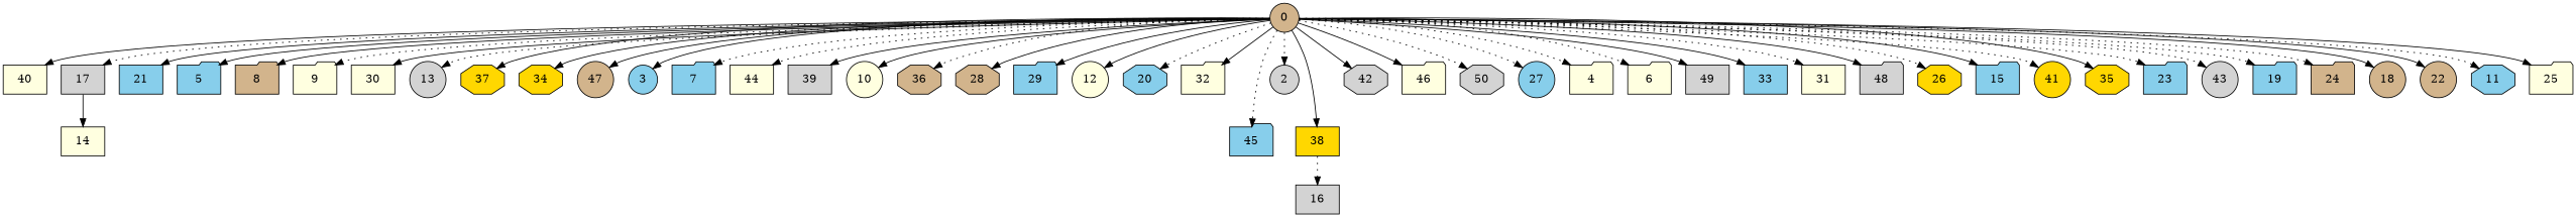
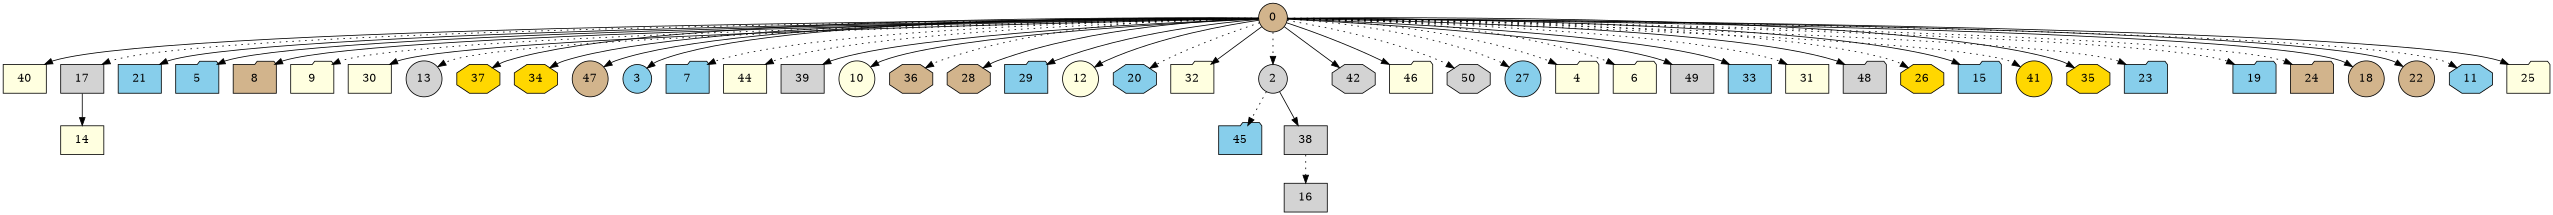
  digraph {
    node [fillcolor=lightyellow shape=folder style=filled]
    edge [style=solid]
    0 [fillcolor=tan shape=circle]
    n2 [label="40\n" shape=box]
    n3 [fillcolor=skyblue label="45\n"]
    n4 [fillcolor=skyblue label="21\n" shape=box]
    n5 [fillcolor=skyblue label="5\n"]
    n6 [fillcolor=tan label="8\n"]
    n7 [label="9\n"]
    n8 [label="30\n" shape=box]
    n9 [fillcolor=lightgrey label="13\n" shape=circle]
    n10 [fillcolor=gold label="37\n" shape=octagon]
    n11 [fillcolor=gold label="34\n" shape=octagon]
    n12 [fillcolor=tan label="47\n" shape=circle]
    n13 [fillcolor=skyblue label="3\n" shape=circle]
    n14 [fillcolor=skyblue label="7\n"]
    n15 [label="44\n" shape=box]
    n16 [fillcolor=lightgrey label="39\n" shape=box]
    n17 [label="10\n" shape=circle]
    n18 [fillcolor=tan label="36\n" shape=octagon]
    n19 [fillcolor=tan label="28\n" shape=octagon]
    n20 [fillcolor=skyblue label="29\n"]
    n21 [label="12\n" shape=circle]
    n22 [fillcolor=skyblue label="20\n" shape=octagon]
    n23 [label="32\n"]
    n24 [fillcolor=lightgrey label="17\n" shape=box]
-   n25 [fillcolor=gold label="38\n" shape=box]
+   n25 [fillcolor=lightgrey label="38\n" shape=box]
    n26 [fillcolor=lightgrey label="2\n" shape=circle]
    n27 [fillcolor=lightgrey label="42\n" shape=octagon]
    n28 [label="46\n"]
    n29 [fillcolor=lightgrey label="50\n" shape=octagon]
    n30 [fillcolor=skyblue label="27\n" shape=circle]
    n31 [label="4\n"]
    n32 [label="6\n"]
    n33 [fillcolor=lightgrey label="49\n" shape=box]
    n34 [fillcolor=skyblue label="33\n" shape=box]
    n35 [label="31\n" shape=box]
    n36 [fillcolor=lightgrey label="48\n"]
    n37 [fillcolor=gold label="26\n" shape=octagon]
    n38 [fillcolor=skyblue label="15\n"]
    n39 [fillcolor=gold label="41\n" shape=circle]
    n40 [fillcolor=gold label="35\n" shape=octagon]
    n41 [fillcolor=skyblue label="23\n"]
-   n42 [fillcolor=lightgrey label="43\n" shape=circle]
    n43 [fillcolor=skyblue label="19\n"]
    n44 [fillcolor=tan label="24\n"]
    n45 [fillcolor=tan label="18\n" shape=circle]
    n46 [fillcolor=tan label="22\n" shape=circle]
    n47 [fillcolor=skyblue label="11\n" shape=octagon]
    n48 [label="25\n"]
    n49 [label="14\n" shape=box]
    n50 [fillcolor=lightgrey label="16\n" shape=box]
    0 -> n2
-   0 -> n3 [style=dotted]
+   n26 -> n3 [style=dotted]
    0 -> n4
    0 -> n5
    0 -> n6
    0 -> n7 [style=dotted]
    0 -> n8
    0 -> n9 [style=dotted]
    0 -> n10
    0 -> n11
    0 -> n12
    0 -> n13
    0 -> n14 [style=dotted]
    0 -> n15 [style=dotted]
    0 -> n16
    0 -> n17
    0 -> n18 [style=dotted]
    0 -> n19
    0 -> n20
    0 -> n21
    0 -> n22 [style=dotted]
    0 -> n23
    0 -> n24 [style=dotted]
-   0 -> n25
+   n26 -> n25
    0 -> n26 [style=dotted]
    0 -> n27
    0 -> n28
    0 -> n29 [style=dotted]
    0 -> n30 [style=dotted]
    0 -> n31 [style=dotted]
    0 -> n32 [style=dotted]
    0 -> n33
    0 -> n34
    0 -> n35 [style=dotted]
    0 -> n36
    0 -> n37 [style=dotted]
    0 -> n38
    0 -> n39 [style=dotted]
    0 -> n40
    0 -> n41 [style=dotted]
-   0 -> n42 [style=dotted]
    0 -> n43 [style=dotted]
    0 -> n44 [style=dotted]
    0 -> n45
    0 -> n46
    0 -> n47 [style=dotted]
    0 -> n48
    n24 -> n49
    n25 -> n50 [style=dotted]
  }
